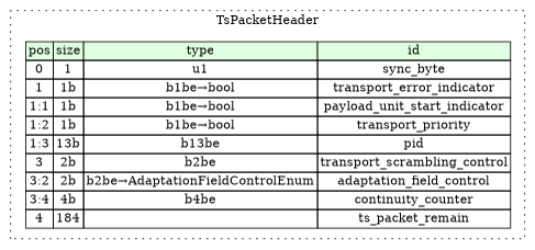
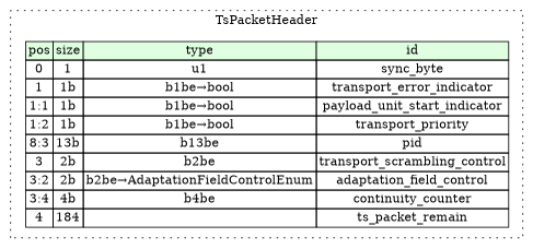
  digraph {
    rankdir=TB
-   n1 [label=<<TABLE BORDER="0" CELLBORDER="1" CELLSPACING="0"> 			<TR><TD BGCOLOR="#E0FFE0">pos</TD><TD BGCOLOR="#E0FFE0">size</TD><TD BGCOLOR="#E0FFE0">type</TD><TD BGCOLOR="#E0FFE0">id</TD></TR> 			<TR><TD PORT="sync_byte_pos">0</TD><TD PORT="sync_byte_size">1</TD><TD>u1</TD><TD PORT="sync_byte_type">sync_byte</TD></TR> 			<TR><TD PORT="transport_error_indicator_pos">1</TD><TD PORT="transport_error_indicator_size">1b</TD><TD>b1be→bool</TD><TD PORT="transport_error_indicator_type">transport_error_indicator</TD></TR> 			<TR><TD PORT="payload_unit_start_indicator_pos">1:1</TD><TD PORT="payload_unit_start_indicator_size">1b</TD><TD>b1be→bool</TD><TD PORT="payload_unit_start_indicator_type">payload_unit_start_indicator</TD></TR> 			<TR><TD PORT="transport_priority_pos">1:2</TD><TD PORT="transport_priority_size">1b</TD><TD>b1be→bool</TD><TD PORT="transport_priority_type">transport_priority</TD></TR> 			<TR><TD PORT="pid_pos">1:3</TD><TD PORT="pid_size">13b</TD><TD>b13be</TD><TD PORT="pid_type">pid</TD></TR> 			<TR><TD PORT="transport_scrambling_control_pos">3</TD><TD PORT="transport_scrambling_control_size">2b</TD><TD>b2be</TD><TD PORT="transport_scrambling_control_type">transport_scrambling_control</TD></TR> 			<TR><TD PORT="adaptation_field_control_pos">3:2</TD><TD PORT="adaptation_field_control_size">2b</TD><TD>b2be→AdaptationFieldControlEnum</TD><TD PORT="adaptation_field_control_type">adaptation_field_control</TD></TR> 			<TR><TD PORT="continuity_counter_pos">3:4</TD><TD PORT="continuity_counter_size">4b</TD><TD>b4be</TD><TD PORT="continuity_counter_type">continuity_counter</TD></TR> 			<TR><TD PORT="ts_packet_remain_pos">4</TD><TD PORT="ts_packet_remain_size">184</TD><TD></TD><TD PORT="ts_packet_remain_type">ts_packet_remain</TD></TR> 		</TABLE>> shape=plaintext]
+   n1 [label=<<TABLE BORDER="0" CELLBORDER="1" CELLSPACING="0"> 			<TR><TD BGCOLOR="#E0FFE0">pos</TD><TD BGCOLOR="#E0FFE0">size</TD><TD BGCOLOR="#E0FFE0">type</TD><TD BGCOLOR="#E0FFE0">id</TD></TR> 			<TR><TD PORT="sync_byte_pos">0</TD><TD PORT="sync_byte_size">1</TD><TD>u1</TD><TD PORT="sync_byte_type">sync_byte</TD></TR> 			<TR><TD PORT="transport_error_indicator_pos">1</TD><TD PORT="transport_error_indicator_size">1b</TD><TD>b1be→bool</TD><TD PORT="transport_error_indicator_type">transport_error_indicator</TD></TR> 			<TR><TD PORT="payload_unit_start_indicator_pos">1:1</TD><TD PORT="payload_unit_start_indicator_size">1b</TD><TD>b1be→bool</TD><TD PORT="payload_unit_start_indicator_type">payload_unit_start_indicator</TD></TR> 			<TR><TD PORT="transport_priority_pos">1:2</TD><TD PORT="transport_priority_size">1b</TD><TD>b1be→bool</TD><TD PORT="transport_priority_type">transport_priority</TD></TR> 			<TR><TD PORT="pid_pos">8:3</TD><TD PORT="pid_size">13b</TD><TD>b13be</TD><TD PORT="pid_type">pid</TD></TR> 			<TR><TD PORT="transport_scrambling_control_pos">3</TD><TD PORT="transport_scrambling_control_size">2b</TD><TD>b2be</TD><TD PORT="transport_scrambling_control_type">transport_scrambling_control</TD></TR> 			<TR><TD PORT="adaptation_field_control_pos">3:2</TD><TD PORT="adaptation_field_control_size">2b</TD><TD>b2be→AdaptationFieldControlEnum</TD><TD PORT="adaptation_field_control_type">adaptation_field_control</TD></TR> 			<TR><TD PORT="continuity_counter_pos">3:4</TD><TD PORT="continuity_counter_size">4b</TD><TD>b4be</TD><TD PORT="continuity_counter_type">continuity_counter</TD></TR> 			<TR><TD PORT="ts_packet_remain_pos">4</TD><TD PORT="ts_packet_remain_size">184</TD><TD></TD><TD PORT="ts_packet_remain_type">ts_packet_remain</TD></TR> 		</TABLE>> shape=plaintext]
    subgraph cluster_1 {
      label=TsPacketHeader
      style=dotted
      n1
    }
  }
